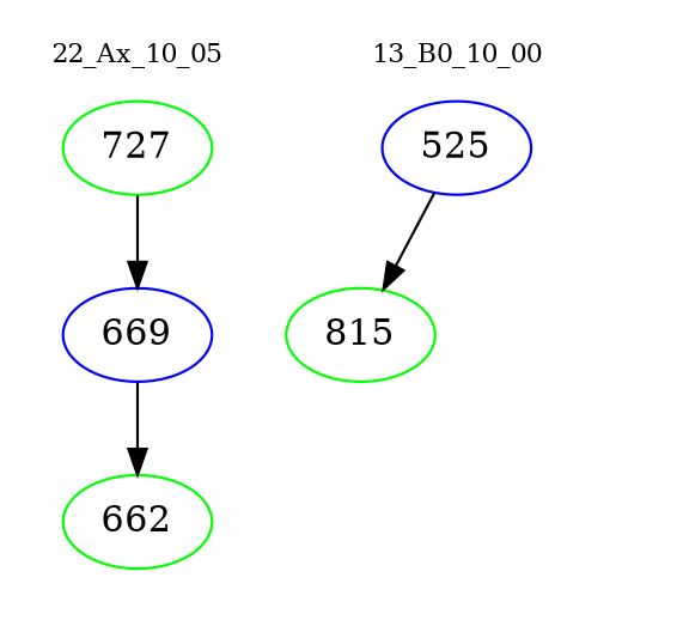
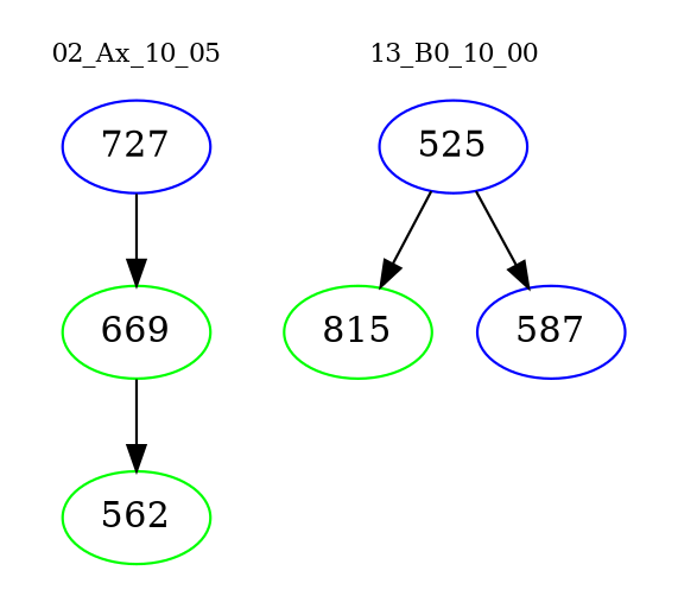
  digraph {
    node [color=blue]
    edge [color=black]
-   n1 [label=669]
-   n2 [color=green label=662]
-   n3 [color=green label=727]
+   n1 [color=green label=669]
+   n2 [color=green label=562]
+   n3 [label=727]
    n4 [label=525]
    n5 [color=green label=815]
+   n6 [label=587]
    subgraph cluster_1 {
      color=white
      fontsize=10
-     label="22_Ax_10_05"
+     label="02_Ax_10_05"
      n1
      n2
      n3
    }
    subgraph cluster_2 {
      color=white
      fontsize=10
      label="13_B0_10_00"
      n4
      n5
+     n6
    }
    n1 -> n2
    n3 -> n1
    n4 -> n5
+   n4 -> n6
  }
